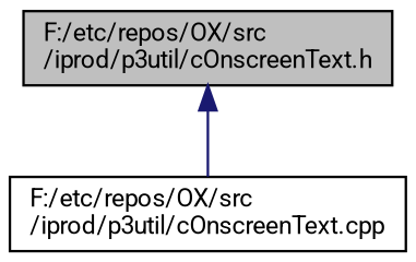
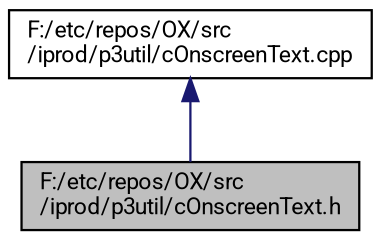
  digraph {
    fontname=Roboto
    node [color=black fontname=Roboto fontsize=10 shape=record style=filled]
    n1 [fillcolor=grey75 fontcolor=black height=0.2 label="F:/etc/repos/OX/src\l/iprod/p3util/cOnscreenText.h" width=0.4]
    n2 [fillcolor=white height=0.2 label="F:/etc/repos/OX/src\l/iprod/p3util/cOnscreenText.cpp" width=0.4]
-   n1 -> n2 [color=midnightblue dir=back fontname=Roboto fontsize=10 labelfontname=Helvetica labelfontsize=10 style=solid]
+   n2 -> n1 [color=midnightblue dir=back fontname=Roboto fontsize=10 labelfontname=Helvetica labelfontsize=10 style=solid]
  }
